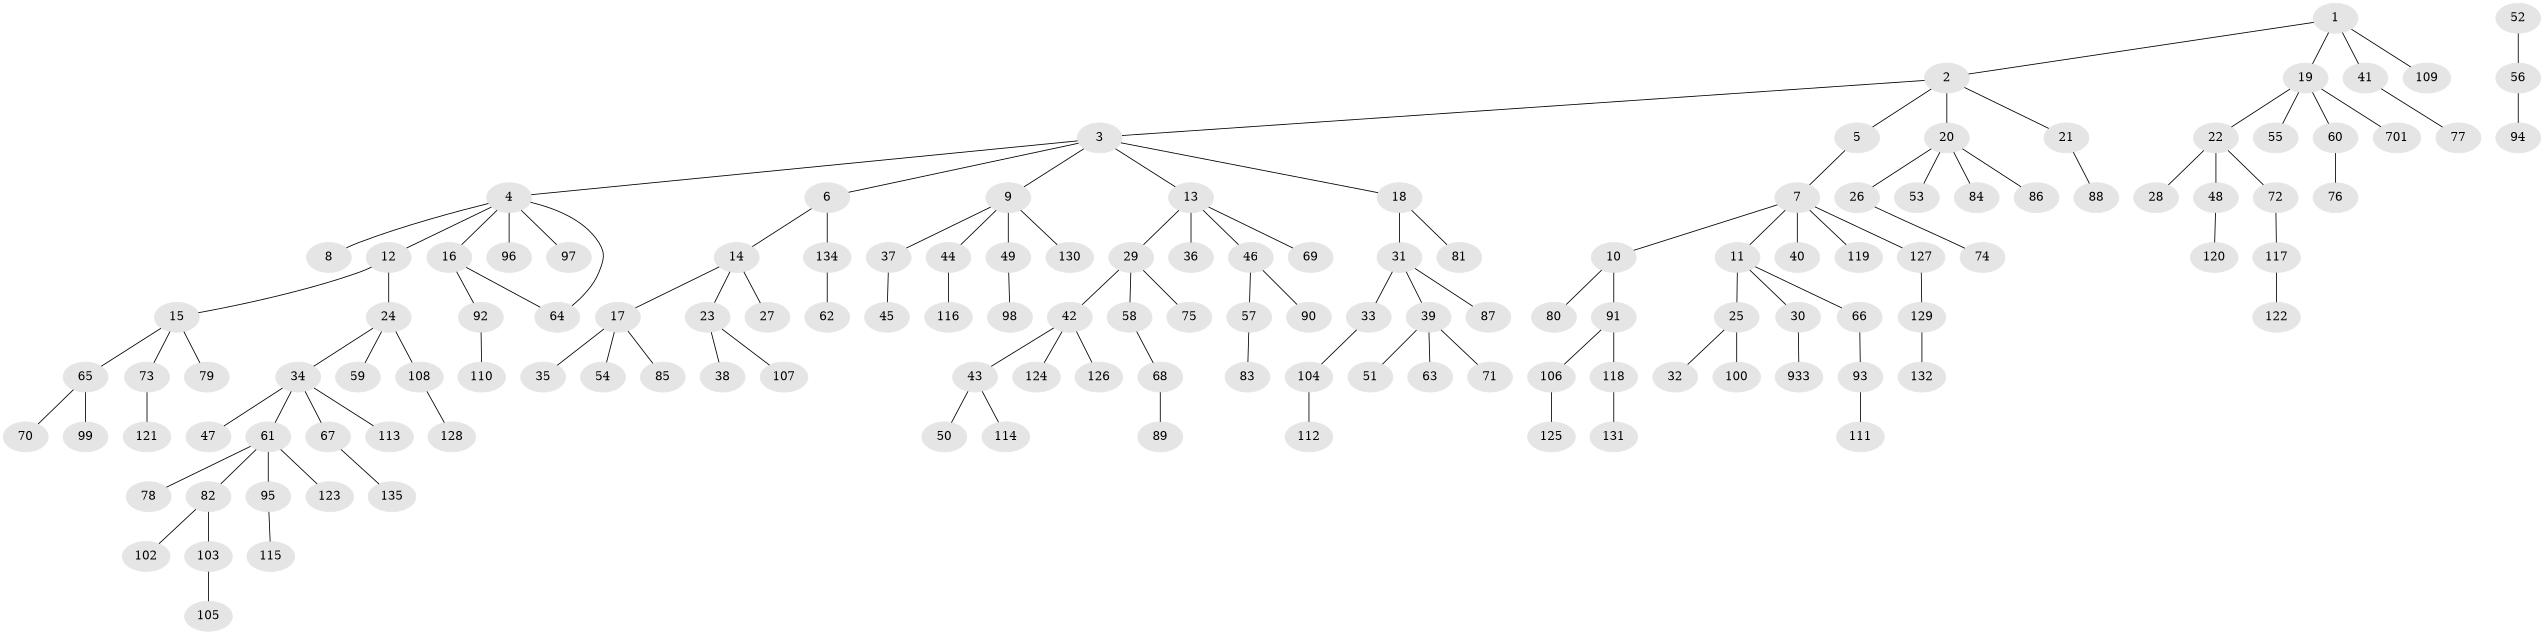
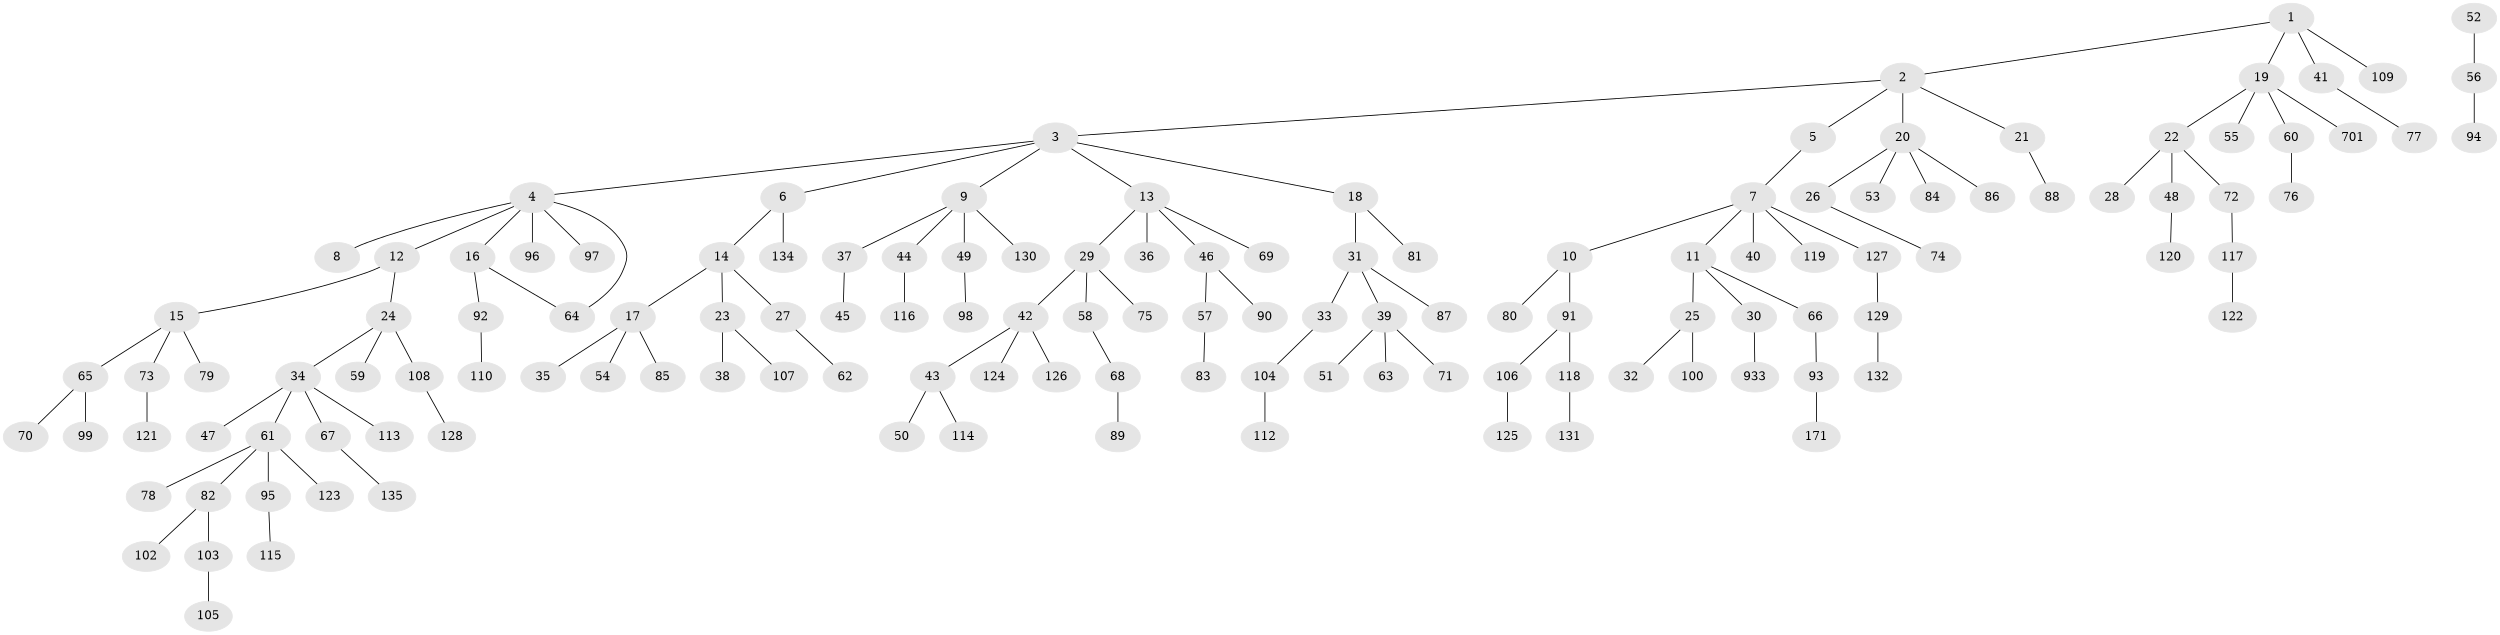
  graph {
    node [color=gray90 style=filled]
    1
    2
    19
    41
    109
    3
    5
    20
    21
    22
    55
    60
    n13 [label=701]
    77
    4
    6
    9
    13
    18
    7
    26
    53
    84
    86
    88
    8
    12
    16
    96
    97
    64
    14
    134
    37
    44
    49
    130
    29
    36
    46
    69
    31
    81
    15
    24
    92
    52
    56
    10
    11
    40
    119
    127
    17
    23
    27
    80
    91
    25
    30
    66
    129
    45
    116
    98
    106
    118
    32
    100
    n70 [label=933]
    93
    65
    73
    79
    34
    59
    108
    42
    58
    75
    57
    90
    35
    54
    85
    38
    107
    62
    70
    99
    121
    110
    33
    39
    87
    28
    48
    72
    76
    74
    120
    117
    47
    61
    67
    113
    128
    43
    124
    126
    68
    104
    51
    63
    71
    112
    78
    82
    95
    123
    135
    50
    114
    83
    94
    89
    102
    103
    115
-   111
+   111 [label=171]
    122
    105
    125
    131
    132
    1 -- 2
    1 -- 19
    1 -- 41
    1 -- 109
    2 -- 3
    2 -- 5
    2 -- 20
    2 -- 21
    19 -- 22
    19 -- 55
    19 -- 60
    19 -- n13
    41 -- 77
    3 -- 4
    3 -- 6
    3 -- 9
    3 -- 13
    3 -- 18
    5 -- 7
    20 -- 26
    20 -- 53
    20 -- 84
    20 -- 86
    21 -- 88
    22 -- 28
    22 -- 48
    22 -- 72
    60 -- 76
    4 -- 8
    4 -- 12
    4 -- 16
    4 -- 96
    4 -- 97
    4 -- 64
    6 -- 14
    6 -- 134
    9 -- 37
    9 -- 44
    9 -- 49
    9 -- 130
    13 -- 29
    13 -- 36
    13 -- 46
    13 -- 69
    18 -- 31
    18 -- 81
    7 -- 10
    7 -- 11
    7 -- 40
    7 -- 119
    7 -- 127
    26 -- 74
    12 -- 15
    12 -- 24
    16 -- 64
    16 -- 92
    14 -- 17
    14 -- 23
    14 -- 27
    37 -- 45
    44 -- 116
    49 -- 98
    29 -- 42
    29 -- 58
    29 -- 75
    46 -- 57
    46 -- 90
    31 -- 33
    31 -- 39
    31 -- 87
    15 -- 65
    15 -- 73
    15 -- 79
    24 -- 34
    24 -- 59
    24 -- 108
    92 -- 110
    52 -- 56
    56 -- 94
    10 -- 80
    10 -- 91
    11 -- 25
    11 -- 30
    11 -- 66
    127 -- 129
    17 -- 35
    17 -- 54
    17 -- 85
    23 -- 38
    23 -- 107
-   134 -- 62
+   27 -- 62
    91 -- 106
    91 -- 118
    25 -- 32
    25 -- 100
    30 -- n70
    66 -- 93
    129 -- 132
    106 -- 125
    118 -- 131
    93 -- 111
    65 -- 70
    65 -- 99
    73 -- 121
    34 -- 47
    34 -- 61
    34 -- 67
    34 -- 113
    108 -- 128
    42 -- 43
    42 -- 124
    42 -- 126
    58 -- 68
    57 -- 83
    33 -- 104
    39 -- 51
    39 -- 63
    39 -- 71
    48 -- 120
    72 -- 117
    117 -- 122
    61 -- 78
    61 -- 82
    61 -- 95
    61 -- 123
    67 -- 135
    43 -- 50
    43 -- 114
    68 -- 89
    104 -- 112
    82 -- 102
    82 -- 103
    95 -- 115
    103 -- 105
  }
